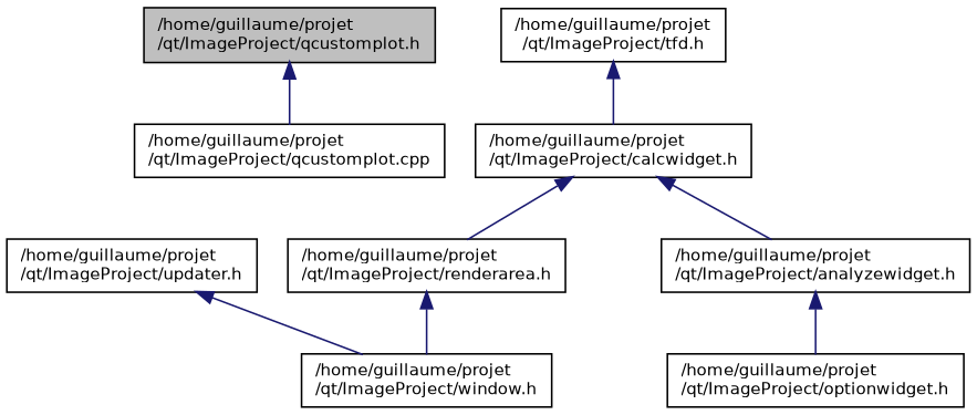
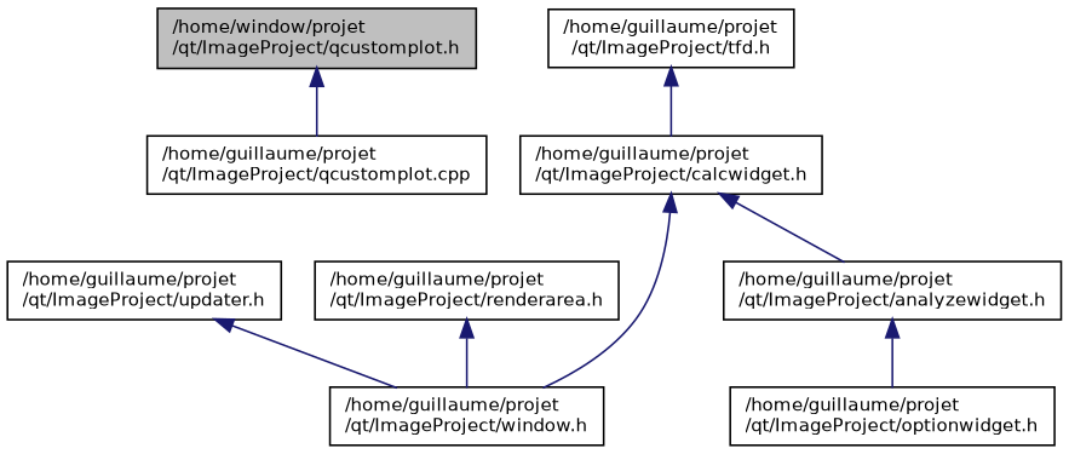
  digraph {
    node [color=black fillcolor=white fontname=Helvetica fontsize=10 shape=record style=filled]
    edge [color=midnightblue dir=back fontname=Helvetica fontsize=10 labelfontname=Helvetica labelfontsize=10 style=solid]
-   n1 [fillcolor=grey75 fontcolor=black height=0.2 label="/home/guillaume/projet\l/qt/ImageProject/qcustomplot.h" width=0.4]
+   n1 [fillcolor=grey75 fontcolor=black height=0.2 label="/home/window/projet\l/qt/ImageProject/qcustomplot.h" width=0.4]
    n2 [height=0.2 label="/home/guillaume/projet\l/qt/ImageProject/qcustomplot.cpp" width=0.4]
    n3 [height=0.2 label="/home/guillaume/projet\l/qt/ImageProject/calcwidget.h" width=0.4]
    n4 [height=0.2 label="/home/guillaume/projet\l/qt/ImageProject/analyzewidget.h" width=0.4]
    n5 [height=0.2 label="/home/guillaume/projet\l/qt/ImageProject/renderarea.h" width=0.4]
    n6 [height=0.2 label="/home/guillaume/projet\l/qt/ImageProject/tfd.h" width=0.4]
    n7 [height=0.2 label="/home/guillaume/projet\l/qt/ImageProject/optionwidget.h" width=0.4]
    n8 [height=0.2 label="/home/guillaume/projet\l/qt/ImageProject/window.h" width=0.4]
    n9 [height=0.2 label="/home/guillaume/projet\l/qt/ImageProject/updater.h" width=0.4]
    n1 -> n2
    n3 -> n4
-   n3 -> n5
+   n3 -> n8
    n4 -> n7
    n5 -> n8
    n6 -> n3
    n9 -> n8
  }
